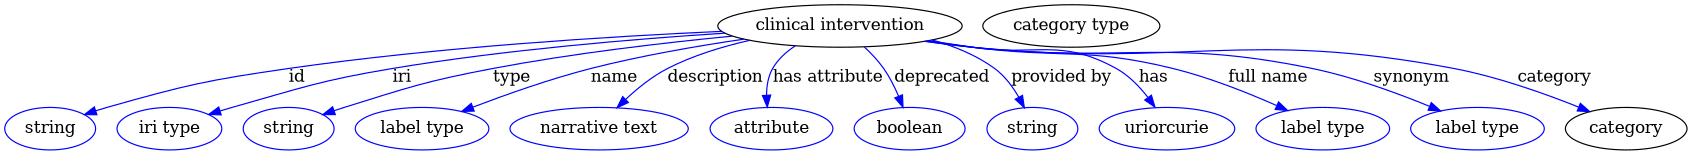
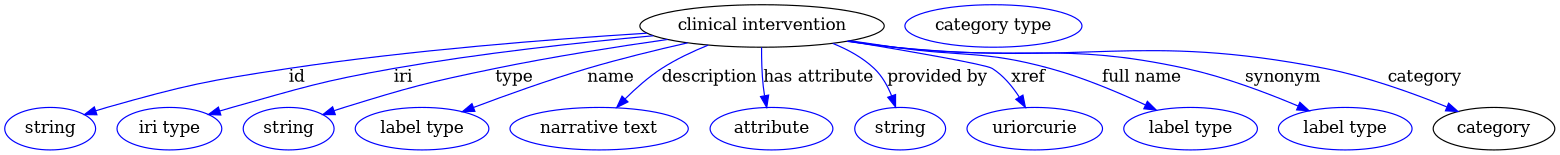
  digraph {
    node [color=blue]
    edge [color=blue style=solid]
    n1 [height=0.5 label="clinical intervention" width=2.8706 color=""]
    n2 [height=0.5 label=string width=1.0652]
    n3 [height=0.5 label="iri type" width=1.2277]
    n4 [height=0.5 label=string width=1.0652]
    n5 [height=0.5 label="label type" width=1.5707]
    n6 [height=0.5 label="narrative text" width=2.0943]
    n7 [height=0.5 label=attribute width=1.4443]
-   n8 [height=0.5 label=boolean width=1.2999]
    n9 [height=0.5 label=string width=1.0652]
    n10 [height=0.5 label=uriorcurie width=1.5887]
    n11 [height=0.5 label="label type" width=1.5707]
    n12 [height=0.5 label="label type" width=1.5707]
    category [height=0.5 width=1.4263 color=""]
-   n14 [color=black height=0.5 label="category type" width=2.0762]
+   n14 [height=0.5 label="category type" width=2.0762]
    n1 -> n2 [label=id]
    n1 -> n3 [label=iri]
    n1 -> n4 [label=type]
    n1 -> n5 [label=name]
    n1 -> n6 [label=description]
    n1 -> n7 [label="has attribute"]
-   n1 -> n8 [label=deprecated]
    n1 -> n9 [label="provided by"]
-   n1 -> n10 [label=has]
+   n1 -> n10 [label=xref]
    n1 -> n11 [label="full name"]
    n1 -> n12 [label=synonym]
    n1 -> category [label=category]
  }
